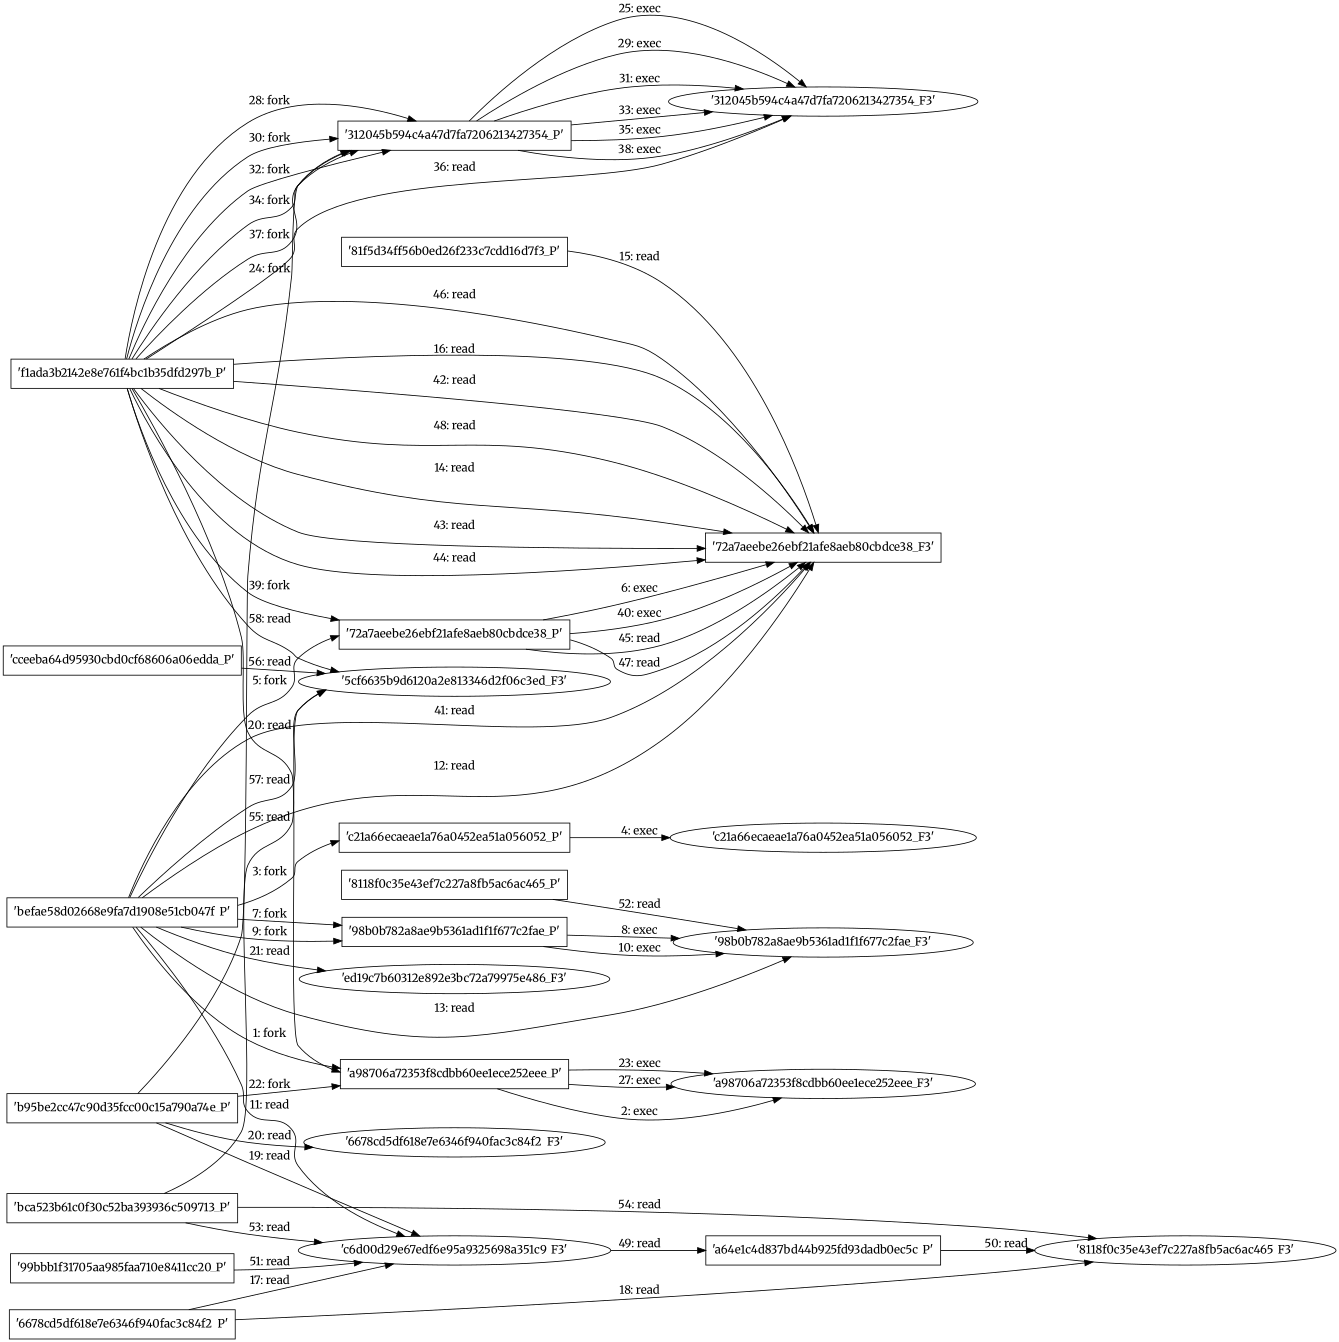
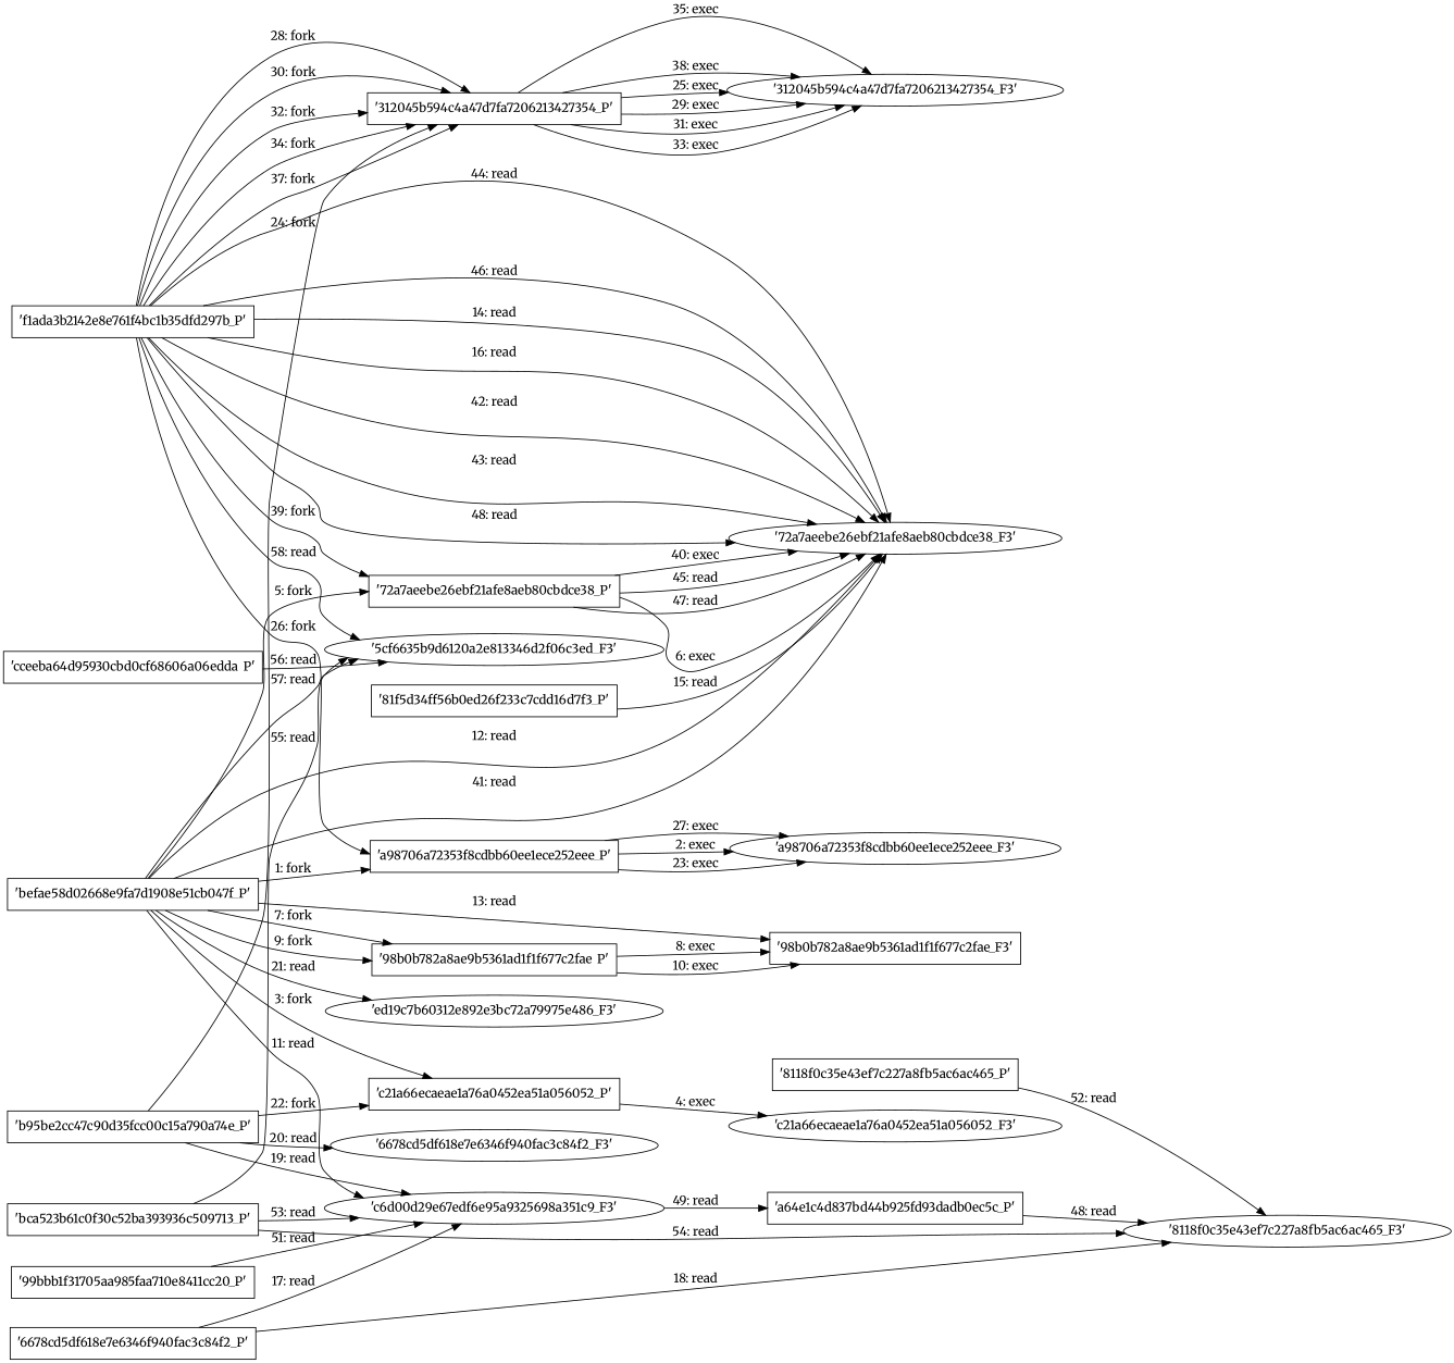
  digraph {
    engine=neato
    fixedsize=false
    fontname=Merriweather
    fontsize=10
    nodesep=0.3
    rankdir=LR
    ranksep=0
    splines=true
    node [fontname=Merriweather node_type=Process shape=box]
    edge [fontname=Merriweather]
    "'befae58d02668e9fa7d1908e51cb047f_P'"
    "'a98706a72353f8cdbb60ee1ece252eee_P'"
    "'c21a66ecaeae1a76a0452ea51a056052_P'"
    "'72a7aeebe26ebf21afe8aeb80cbdce38_P'"
-   "'72a7aeebe26ebf21afe8aeb80cbdce38_F3'" [node_type=file]
+   "'72a7aeebe26ebf21afe8aeb80cbdce38_F3'" [node_type=file shape=ellipse]
    "'98b0b782a8ae9b5361ad1f1f677c2fae_P'"
-   "'98b0b782a8ae9b5361ad1f1f677c2fae_F3'" [node_type=file shape=ellipse]
+   "'98b0b782a8ae9b5361ad1f1f677c2fae_F3'" [node_type=file]
    "'c6d00d29e67edf6e95a9325698a351c9_F3'" [node_type=file shape=ellipse]
    "'ed19c7b60312e892e3bc72a79975e486_F3'" [node_type=file shape=ellipse]
    "'5cf6635b9d6120a2e813346d2f06c3ed_F3'" [node_type=file shape=ellipse]
    "'a98706a72353f8cdbb60ee1ece252eee_F3'" [node_type=File shape=ellipse]
    "'c21a66ecaeae1a76a0452ea51a056052_F3'" [node_type=File shape=ellipse]
    "'a64e1c4d837bd44b925fd93dadb0ec5c_P'"
    "'f1ada3b2142e8e761f4bc1b35dfd297b_P'"
    "'312045b594c4a47d7fa7206213427354_P'"
    "'312045b594c4a47d7fa7206213427354_F3'" [node_type=File shape=ellipse]
    "'81f5d34ff56b0ed26f233c7cdd16d7f3_P'"
    "'6678cd5df618e7e6346f940fac3c84f2_P'"
    "'8118f0c35e43ef7c227a8fb5ac6ac465_F3'" [node_type=file shape=ellipse]
    "'b95be2cc47c90d35fcc00c15a790a74e_P'"
    "'6678cd5df618e7e6346f940fac3c84f2_F3'" [node_type=file shape=ellipse]
    "'99bbb1f31705aa985faa710e8411cc20_P'"
    "'8118f0c35e43ef7c227a8fb5ac6ac465_P'"
    "'bca523b61c0f30c52ba393936c509713_P'"
    "'cceeba64d95930cbd0cf68606a06edda_P'"
    "'befae58d02668e9fa7d1908e51cb047f_P'" -> "'a98706a72353f8cdbb60ee1ece252eee_P'" [label="1: fork"]
    "'befae58d02668e9fa7d1908e51cb047f_P'" -> "'c21a66ecaeae1a76a0452ea51a056052_P'" [label="3: fork"]
    "'befae58d02668e9fa7d1908e51cb047f_P'" -> "'72a7aeebe26ebf21afe8aeb80cbdce38_P'" [label="5: fork"]
    "'befae58d02668e9fa7d1908e51cb047f_P'" -> "'72a7aeebe26ebf21afe8aeb80cbdce38_F3'" [label="12: read"]
    "'befae58d02668e9fa7d1908e51cb047f_P'" -> "'72a7aeebe26ebf21afe8aeb80cbdce38_F3'" [label="41: read"]
    "'befae58d02668e9fa7d1908e51cb047f_P'" -> "'98b0b782a8ae9b5361ad1f1f677c2fae_P'" [label="7: fork"]
    "'befae58d02668e9fa7d1908e51cb047f_P'" -> "'98b0b782a8ae9b5361ad1f1f677c2fae_P'" [label="9: fork"]
    "'befae58d02668e9fa7d1908e51cb047f_P'" -> "'98b0b782a8ae9b5361ad1f1f677c2fae_F3'" [label="13: read"]
    "'befae58d02668e9fa7d1908e51cb047f_P'" -> "'c6d00d29e67edf6e95a9325698a351c9_F3'" [label="11: read"]
    "'befae58d02668e9fa7d1908e51cb047f_P'" -> "'ed19c7b60312e892e3bc72a79975e486_F3'" [label="21: read"]
    "'befae58d02668e9fa7d1908e51cb047f_P'" -> "'5cf6635b9d6120a2e813346d2f06c3ed_F3'" [label="57: read"]
    "'a98706a72353f8cdbb60ee1ece252eee_P'" -> "'a98706a72353f8cdbb60ee1ece252eee_F3'" [label="2: exec"]
    "'a98706a72353f8cdbb60ee1ece252eee_P'" -> "'a98706a72353f8cdbb60ee1ece252eee_F3'" [label="23: exec"]
    "'a98706a72353f8cdbb60ee1ece252eee_P'" -> "'a98706a72353f8cdbb60ee1ece252eee_F3'" [label="27: exec"]
    "'c21a66ecaeae1a76a0452ea51a056052_P'" -> "'c21a66ecaeae1a76a0452ea51a056052_F3'" [label="4: exec"]
    "'72a7aeebe26ebf21afe8aeb80cbdce38_P'" -> "'72a7aeebe26ebf21afe8aeb80cbdce38_F3'" [label="6: exec"]
    "'72a7aeebe26ebf21afe8aeb80cbdce38_P'" -> "'72a7aeebe26ebf21afe8aeb80cbdce38_F3'" [label="40: exec"]
    "'72a7aeebe26ebf21afe8aeb80cbdce38_P'" -> "'72a7aeebe26ebf21afe8aeb80cbdce38_F3'" [label="45: read"]
    "'72a7aeebe26ebf21afe8aeb80cbdce38_P'" -> "'72a7aeebe26ebf21afe8aeb80cbdce38_F3'" [label="47: read"]
    "'98b0b782a8ae9b5361ad1f1f677c2fae_P'" -> "'98b0b782a8ae9b5361ad1f1f677c2fae_F3'" [label="8: exec"]
    "'98b0b782a8ae9b5361ad1f1f677c2fae_P'" -> "'98b0b782a8ae9b5361ad1f1f677c2fae_F3'" [label="10: exec"]
    "'c6d00d29e67edf6e95a9325698a351c9_F3'" -> "'a64e1c4d837bd44b925fd93dadb0ec5c_P'" [label="49: read"]
-   "'a64e1c4d837bd44b925fd93dadb0ec5c_P'" -> "'8118f0c35e43ef7c227a8fb5ac6ac465_F3'" [label="50: read"]
-   "'f1ada3b2142e8e761f4bc1b35dfd297b_P'" -> "'a98706a72353f8cdbb60ee1ece252eee_P'" [label="20: read"]
+   "'a64e1c4d837bd44b925fd93dadb0ec5c_P'" -> "'8118f0c35e43ef7c227a8fb5ac6ac465_F3'" [label="48: read"]
+   "'f1ada3b2142e8e761f4bc1b35dfd297b_P'" -> "'a98706a72353f8cdbb60ee1ece252eee_P'" [label="26: fork"]
    "'f1ada3b2142e8e761f4bc1b35dfd297b_P'" -> "'72a7aeebe26ebf21afe8aeb80cbdce38_P'" [label="39: fork"]
    "'f1ada3b2142e8e761f4bc1b35dfd297b_P'" -> "'72a7aeebe26ebf21afe8aeb80cbdce38_F3'" [label="14: read"]
    "'f1ada3b2142e8e761f4bc1b35dfd297b_P'" -> "'72a7aeebe26ebf21afe8aeb80cbdce38_F3'" [label="16: read"]
    "'f1ada3b2142e8e761f4bc1b35dfd297b_P'" -> "'72a7aeebe26ebf21afe8aeb80cbdce38_F3'" [label="42: read"]
    "'f1ada3b2142e8e761f4bc1b35dfd297b_P'" -> "'72a7aeebe26ebf21afe8aeb80cbdce38_F3'" [label="43: read"]
    "'f1ada3b2142e8e761f4bc1b35dfd297b_P'" -> "'72a7aeebe26ebf21afe8aeb80cbdce38_F3'" [label="44: read"]
    "'f1ada3b2142e8e761f4bc1b35dfd297b_P'" -> "'72a7aeebe26ebf21afe8aeb80cbdce38_F3'" [label="46: read"]
    "'f1ada3b2142e8e761f4bc1b35dfd297b_P'" -> "'72a7aeebe26ebf21afe8aeb80cbdce38_F3'" [label="48: read"]
    "'f1ada3b2142e8e761f4bc1b35dfd297b_P'" -> "'5cf6635b9d6120a2e813346d2f06c3ed_F3'" [label="58: read"]
    "'f1ada3b2142e8e761f4bc1b35dfd297b_P'" -> "'312045b594c4a47d7fa7206213427354_P'" [label="28: fork"]
    "'f1ada3b2142e8e761f4bc1b35dfd297b_P'" -> "'312045b594c4a47d7fa7206213427354_P'" [label="30: fork"]
    "'f1ada3b2142e8e761f4bc1b35dfd297b_P'" -> "'312045b594c4a47d7fa7206213427354_P'" [label="32: fork"]
    "'f1ada3b2142e8e761f4bc1b35dfd297b_P'" -> "'312045b594c4a47d7fa7206213427354_P'" [label="34: fork"]
    "'f1ada3b2142e8e761f4bc1b35dfd297b_P'" -> "'312045b594c4a47d7fa7206213427354_P'" [label="37: fork"]
-   "'f1ada3b2142e8e761f4bc1b35dfd297b_P'" -> "'312045b594c4a47d7fa7206213427354_F3'" [label="36: read"]
    "'312045b594c4a47d7fa7206213427354_P'" -> "'312045b594c4a47d7fa7206213427354_F3'" [label="25: exec"]
    "'312045b594c4a47d7fa7206213427354_P'" -> "'312045b594c4a47d7fa7206213427354_F3'" [label="29: exec"]
    "'312045b594c4a47d7fa7206213427354_P'" -> "'312045b594c4a47d7fa7206213427354_F3'" [label="31: exec"]
    "'312045b594c4a47d7fa7206213427354_P'" -> "'312045b594c4a47d7fa7206213427354_F3'" [label="33: exec"]
    "'312045b594c4a47d7fa7206213427354_P'" -> "'312045b594c4a47d7fa7206213427354_F3'" [label="35: exec"]
    "'312045b594c4a47d7fa7206213427354_P'" -> "'312045b594c4a47d7fa7206213427354_F3'" [label="38: exec"]
    "'81f5d34ff56b0ed26f233c7cdd16d7f3_P'" -> "'72a7aeebe26ebf21afe8aeb80cbdce38_F3'" [label="15: read"]
    "'6678cd5df618e7e6346f940fac3c84f2_P'" -> "'c6d00d29e67edf6e95a9325698a351c9_F3'" [label="17: read"]
    "'6678cd5df618e7e6346f940fac3c84f2_P'" -> "'8118f0c35e43ef7c227a8fb5ac6ac465_F3'" [label="18: read"]
-   "'b95be2cc47c90d35fcc00c15a790a74e_P'" -> "'a98706a72353f8cdbb60ee1ece252eee_P'" [label="22: fork"]
+   "'b95be2cc47c90d35fcc00c15a790a74e_P'" -> "'c21a66ecaeae1a76a0452ea51a056052_P'" [label="22: fork"]
    "'b95be2cc47c90d35fcc00c15a790a74e_P'" -> "'c6d00d29e67edf6e95a9325698a351c9_F3'" [label="19: read"]
    "'b95be2cc47c90d35fcc00c15a790a74e_P'" -> "'312045b594c4a47d7fa7206213427354_P'" [label="24: fork"]
    "'b95be2cc47c90d35fcc00c15a790a74e_P'" -> "'6678cd5df618e7e6346f940fac3c84f2_F3'" [label="20: read"]
    "'99bbb1f31705aa985faa710e8411cc20_P'" -> "'c6d00d29e67edf6e95a9325698a351c9_F3'" [label="51: read"]
-   "'8118f0c35e43ef7c227a8fb5ac6ac465_P'" -> "'98b0b782a8ae9b5361ad1f1f677c2fae_F3'" [label="52: read"]
+   "'8118f0c35e43ef7c227a8fb5ac6ac465_P'" -> "'8118f0c35e43ef7c227a8fb5ac6ac465_F3'" [label="52: read"]
    "'bca523b61c0f30c52ba393936c509713_P'" -> "'c6d00d29e67edf6e95a9325698a351c9_F3'" [label="53: read"]
    "'bca523b61c0f30c52ba393936c509713_P'" -> "'5cf6635b9d6120a2e813346d2f06c3ed_F3'" [label="55: read"]
    "'bca523b61c0f30c52ba393936c509713_P'" -> "'8118f0c35e43ef7c227a8fb5ac6ac465_F3'" [label="54: read"]
    "'cceeba64d95930cbd0cf68606a06edda_P'" -> "'5cf6635b9d6120a2e813346d2f06c3ed_F3'" [label="56: read"]
  }
